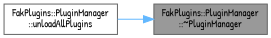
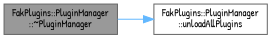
  digraph {
    rankdir=LR
    fontname="Patrick Hand"
    node [fontname="Patrick Hand" fontsize=10 shape=box style=filled]
    n1 [color=gray40 fillcolor=grey60 fontcolor=black height=0.2 label="FakPlugins::PluginManager\l::~PluginManager" width=0.4]
    n2 [color=grey40 fillcolor=white height=0.2 label="FakPlugins::PluginManager\l::unloadAllPlugins" width=0.4]
-   n2 -> n1 [color=steelblue1 fontname="Patrick Hand" fontsize=10 labelfontname=Helvetica labelfontsize=10 style=solid]
+   n1 -> n2 [color=steelblue1 fontname="Patrick Hand" fontsize=10 labelfontname=Helvetica labelfontsize=10 style=solid]
  }
